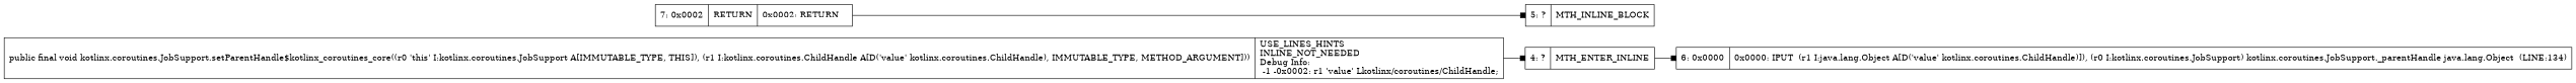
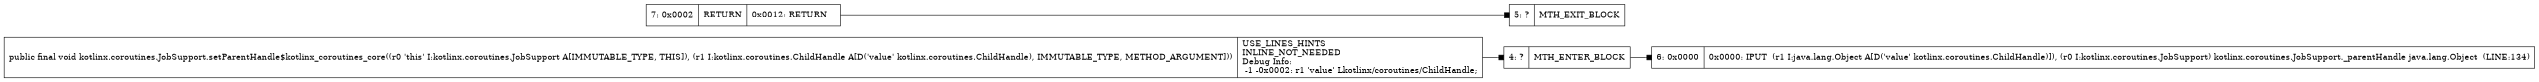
  digraph {
    rankdir=LR
    node [shape=record]
    edge [arrowhead=box]
-   n1 [label="{4\:\ ?|MTH_ENTER_INLINE\l}"]
+   n1 [label="{4\:\ ?|MTH_ENTER_BLOCK\l}"]
    n2 [label="{6\:\ 0x0000|0x0000: IPUT  (r1 I:java.lang.Object A[D('value' kotlinx.coroutines.ChildHandle)]), (r0 I:kotlinx.coroutines.JobSupport) kotlinx.coroutines.JobSupport._parentHandle java.lang.Object  (LINE:134)\l}"]
-   n3 [label="{7\:\ 0x0002|RETURN\l|0x0002: RETURN   \l}"]
-   n4 [label="{5\:\ ?|MTH_INLINE_BLOCK\l}"]
+   n3 [label="{7\:\ 0x0002|RETURN\l|0x0012: RETURN   \l}"]
+   n4 [label="{5\:\ ?|MTH_EXIT_BLOCK\l}"]
    n5 [label="{public final void kotlinx.coroutines.JobSupport.setParentHandle$kotlinx_coroutines_core((r0 'this' I:kotlinx.coroutines.JobSupport A[IMMUTABLE_TYPE, THIS]), (r1 I:kotlinx.coroutines.ChildHandle A[D('value' kotlinx.coroutines.ChildHandle), IMMUTABLE_TYPE, METHOD_ARGUMENT]))  | USE_LINES_HINTS\lINLINE_NOT_NEEDED\lDebug Info:\l  \-1 \-0x0002: r1 'value' Lkotlinx\/coroutines\/ChildHandle;\l}"]
    n1 -> n2
    n3 -> n4
    n5 -> n1
  }
